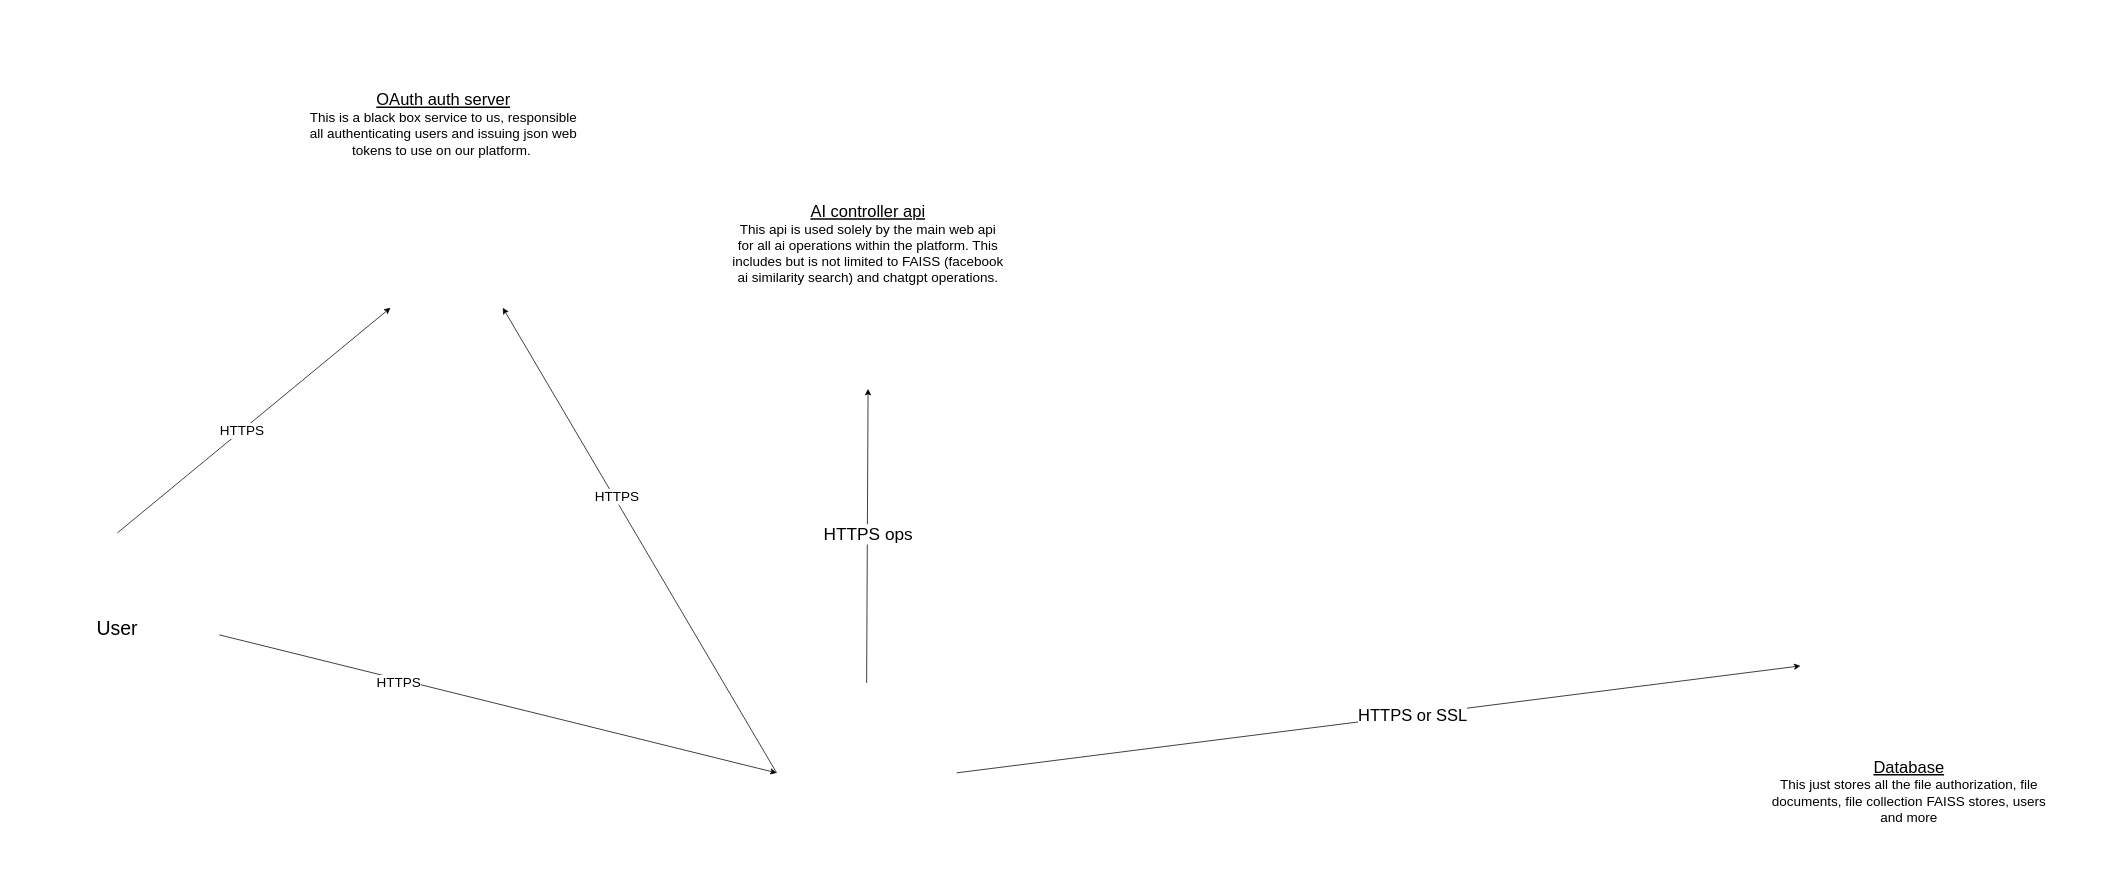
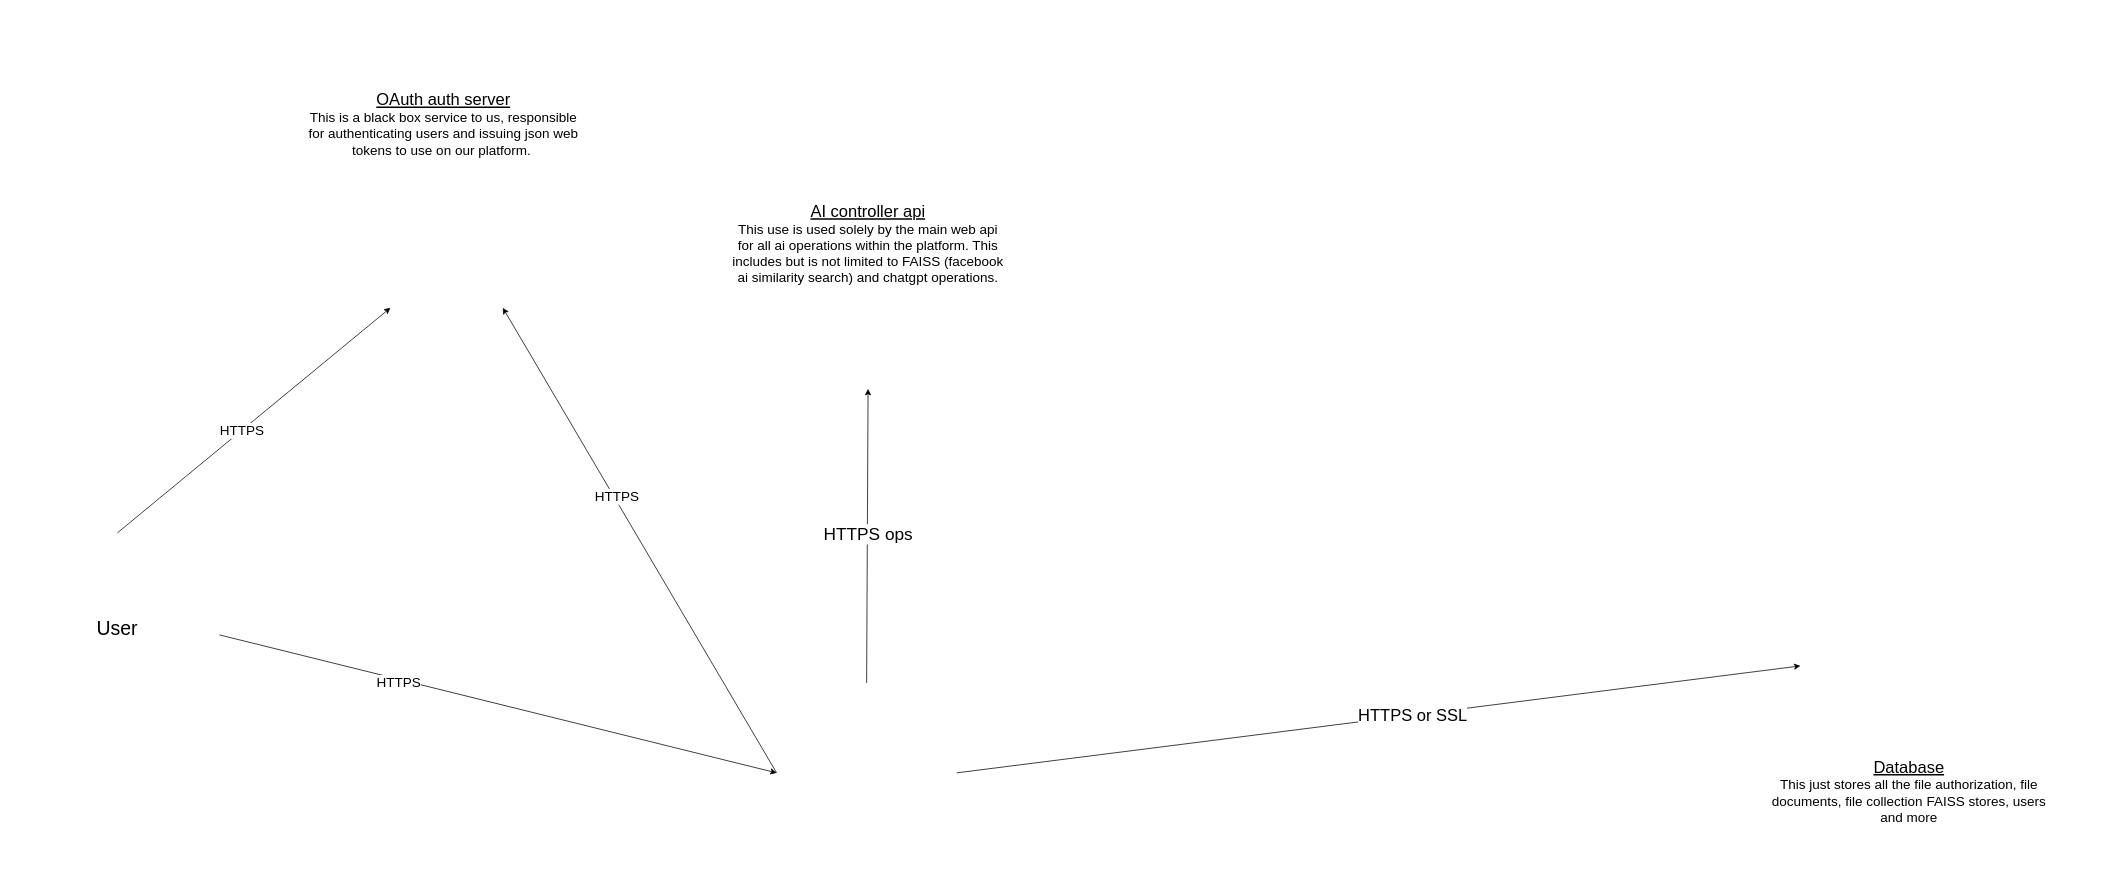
  <mxCell id="0" />
  <mxCell id="1" parent="0" />
- <mxCell id="2" value="&lt;font style=&quot;font-size: 22px;&quot;&gt;&lt;u style=&quot;&quot;&gt;AI controller api&lt;/u&gt;&lt;/font&gt;&lt;div&gt;&lt;font style=&quot;font-size: 18px;&quot;&gt;This api is used solely by the main web api for all ai operations within the platform. This includes but is not limited to FAISS (facebook ai similarity search) and chatgpt operations.&lt;/font&gt;&lt;/div&gt;" style="text;html=1;align=center;verticalAlign=middle;whiteSpace=wrap;rounded=0;" parent="1" vertex="1"><mxGeometry x="972.87" y="180" width="368.12" height="290" as="geometry" /></mxCell>
+ <mxCell id="2" value="&lt;font style=&quot;font-size: 22px;&quot;&gt;&lt;u style=&quot;&quot;&gt;AI controller api&lt;/u&gt;&lt;/font&gt;&lt;div&gt;&lt;font style=&quot;font-size: 18px;&quot;&gt;This use is used solely by the main web api for all ai operations within the platform. This includes but is not limited to FAISS (facebook ai similarity search) and chatgpt operations.&lt;/font&gt;&lt;/div&gt;" style="text;html=1;align=center;verticalAlign=middle;whiteSpace=wrap;rounded=0;" parent="1" vertex="1"><mxGeometry x="972.87" y="180" width="368.12" height="290" as="geometry" /></mxCell>
  <mxCell id="3" value="" style="shape=image;verticalLabelPosition=bottom;labelBackgroundColor=default;verticalAlign=top;aspect=fixed;imageAspect=0;image=https://www.iconpacks.net/icons/1/free-computer-icon-956-thumb.png;" parent="1" vertex="1"><mxGeometry x="20" y="710" width="272" height="272" as="geometry" /></mxCell>
  <mxCell id="4" value="&lt;font style=&quot;font-size: 26px;&quot;&gt;User&lt;/font&gt;" style="text;html=1;align=center;verticalAlign=middle;whiteSpace=wrap;rounded=0;" parent="1" vertex="1"><mxGeometry x="93" y="815" width="126" height="45" as="geometry" /></mxCell>
  <mxCell id="5" value="" style="shape=image;verticalLabelPosition=bottom;labelBackgroundColor=default;verticalAlign=top;aspect=fixed;imageAspect=0;image=https://static-00.iconduck.com/assets.00/dotnet-icon-2048x2048-6nj1im30.png;" parent="1" vertex="1"><mxGeometry x="1035" y="910" width="240" height="240" as="geometry" /></mxCell>
  <mxCell id="6" value="" style="endArrow=classic;html=1;rounded=0;exitX=1;exitY=0.5;exitDx=0;exitDy=0;entryX=0;entryY=0.5;entryDx=0;entryDy=0;" parent="1" source="3" target="5" edge="1"><mxGeometry width="50" height="50" relative="1" as="geometry"><mxPoint x="292" y="880" as="sourcePoint" /><mxPoint x="860" y="880" as="targetPoint" /></mxGeometry></mxCell>
  <mxCell id="7" value="&lt;font style=&quot;font-size: 18px;&quot;&gt;HTTPS&lt;/font&gt;" style="edgeLabel;html=1;align=center;verticalAlign=middle;resizable=0;points=[];" parent="6" vertex="1" connectable="0"><mxGeometry x="0.043" y="-5" relative="1" as="geometry"><mxPoint x="-148" y="-37" as="offset" /></mxGeometry></mxCell>
  <mxCell id="8" value="" style="shape=image;verticalLabelPosition=bottom;labelBackgroundColor=default;verticalAlign=top;aspect=fixed;imageAspect=0;image=https://static-00.iconduck.com/assets.00/node-js-icon-114x128-ozxlawak.png;" parent="1" vertex="1"><mxGeometry x="1099.93" y="390" width="114" height="128" as="geometry" /></mxCell>
  <mxCell id="9" value="" style="endArrow=classic;html=1;rounded=0;exitX=0.5;exitY=0;exitDx=0;exitDy=0;entryX=0.5;entryY=1;entryDx=0;entryDy=0;" parent="1" source="5" target="8" edge="1"><mxGeometry width="50" height="50" relative="1" as="geometry"><mxPoint x="1320.01" y="480" as="sourcePoint" /><mxPoint x="1370.01" y="430" as="targetPoint" /></mxGeometry></mxCell>
  <mxCell id="10" value="&lt;font style=&quot;font-size: 23px;&quot;&gt;HTTPS ops&lt;/font&gt;" style="edgeLabel;html=1;align=center;verticalAlign=middle;resizable=0;points=[];" parent="9" vertex="1" connectable="0"><mxGeometry x="0.014" y="-1" relative="1" as="geometry"><mxPoint as="offset" /></mxGeometry></mxCell>
  <mxCell id="11" value="" style="shape=image;verticalLabelPosition=bottom;labelBackgroundColor=default;verticalAlign=top;aspect=fixed;imageAspect=0;image=https://download.logo.wine/logo/PostgreSQL/PostgreSQL-Logo.wine.png;" parent="1" vertex="1"><mxGeometry x="2240" y="700" width="550" height="366.67" as="geometry" /></mxCell>
  <mxCell id="12" value="" style="endArrow=classic;html=1;rounded=0;exitX=1;exitY=0.5;exitDx=0;exitDy=0;entryX=0.291;entryY=0.511;entryDx=0;entryDy=0;entryPerimeter=0;" parent="1" source="5" target="11" edge="1"><mxGeometry width="50" height="50" relative="1" as="geometry"><mxPoint x="1850" y="720" as="sourcePoint" /><mxPoint x="1900" y="670" as="targetPoint" /></mxGeometry></mxCell>
  <mxCell id="13" value="&lt;font style=&quot;font-size: 22px;&quot;&gt;HTTPS or SSL&lt;/font&gt;" style="edgeLabel;html=1;align=center;verticalAlign=middle;resizable=0;points=[];" parent="12" vertex="1" connectable="0"><mxGeometry x="0.077" relative="1" as="geometry"><mxPoint x="1" as="offset" /></mxGeometry></mxCell>
  <mxCell id="14" value="&lt;div&gt;&lt;font style=&quot;font-size: 22px;&quot;&gt;&lt;u style=&quot;&quot;&gt;Database&lt;/u&gt;&lt;/font&gt;&lt;/div&gt;&lt;div&gt;&lt;font style=&quot;font-size: 18px;&quot;&gt;This just stores all the file authorization, file documents, file collection FAISS stores, users and more&lt;/font&gt;&lt;/div&gt;" style="text;html=1;align=center;verticalAlign=middle;whiteSpace=wrap;rounded=0;" parent="1" vertex="1"><mxGeometry x="2360" y="970" width="370" height="170" as="geometry" /></mxCell>
  <mxCell id="15" value="" style="shape=image;verticalLabelPosition=bottom;labelBackgroundColor=default;verticalAlign=top;aspect=fixed;imageAspect=0;image=https://icons.veryicon.com/png/o/miscellaneous/gcy_icofont/authentication-29.png;" parent="1" vertex="1"><mxGeometry x="470" y="210" width="242" height="242" as="geometry" /></mxCell>
  <mxCell id="16" value="" style="endArrow=classic;html=1;rounded=0;exitX=0.5;exitY=0;exitDx=0;exitDy=0;entryX=0.207;entryY=0.826;entryDx=0;entryDy=0;entryPerimeter=0;" parent="1" source="3" target="15" edge="1"><mxGeometry width="50" height="50" relative="1" as="geometry"><mxPoint x="1230" y="890" as="sourcePoint" /><mxPoint x="1280" y="840" as="targetPoint" /></mxGeometry></mxCell>
  <mxCell id="17" value="&lt;font style=&quot;font-size: 18px;&quot;&gt;HTTPS&lt;/font&gt;" style="edgeLabel;html=1;align=center;verticalAlign=middle;resizable=0;points=[];" parent="16" vertex="1" connectable="0"><mxGeometry x="-0.09" relative="1" as="geometry"><mxPoint as="offset" /></mxGeometry></mxCell>
  <mxCell id="18" value="" style="endArrow=classic;html=1;rounded=0;entryX=0.826;entryY=0.826;entryDx=0;entryDy=0;entryPerimeter=0;exitX=0;exitY=0.5;exitDx=0;exitDy=0;" parent="1" source="5" target="15" edge="1"><mxGeometry width="50" height="50" relative="1" as="geometry"><mxPoint x="1230" y="890" as="sourcePoint" /><mxPoint x="1280" y="840" as="targetPoint" /></mxGeometry></mxCell>
  <mxCell id="19" value="&lt;font style=&quot;font-size: 18px;&quot;&gt;HTTPS&lt;/font&gt;" style="edgeLabel;html=1;align=center;verticalAlign=middle;resizable=0;points=[];" parent="18" vertex="1" connectable="0"><mxGeometry x="0.183" y="-3" relative="1" as="geometry"><mxPoint as="offset" /></mxGeometry></mxCell>
- <mxCell id="20" value="&lt;font style=&quot;font-size: 22px;&quot;&gt;&lt;u style=&quot;&quot;&gt;OAuth auth server&lt;/u&gt;&lt;/font&gt;&lt;div&gt;&lt;font style=&quot;font-size: 18px;&quot;&gt;This is a black box service to us, responsible all authenticating users and issuing json web tokens to use on our platform.&amp;nbsp;&lt;/font&gt;&lt;/div&gt;" style="text;html=1;align=center;verticalAlign=middle;whiteSpace=wrap;rounded=0;" parent="1" vertex="1"><mxGeometry x="406.94" y="20" width="368.12" height="290" as="geometry" /></mxCell>
+ <mxCell id="20" value="&lt;font style=&quot;font-size: 22px;&quot;&gt;&lt;u style=&quot;&quot;&gt;OAuth auth server&lt;/u&gt;&lt;/font&gt;&lt;div&gt;&lt;font style=&quot;font-size: 18px;&quot;&gt;This is a black box service to us, responsible for authenticating users and issuing json web tokens to use on our platform.&amp;nbsp;&lt;/font&gt;&lt;/div&gt;" style="text;html=1;align=center;verticalAlign=middle;whiteSpace=wrap;rounded=0;" parent="1" vertex="1"><mxGeometry x="406.94" y="20" width="368.12" height="290" as="geometry" /></mxCell>
